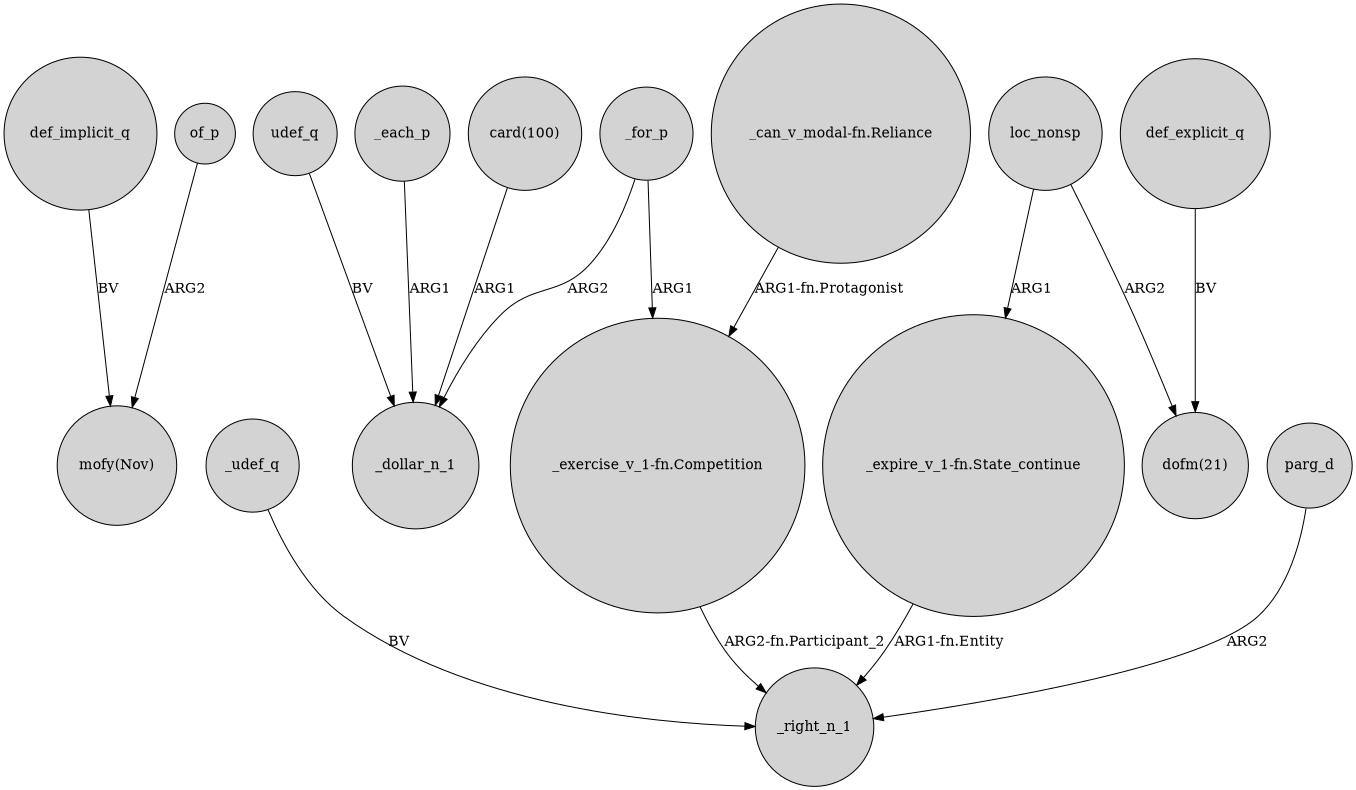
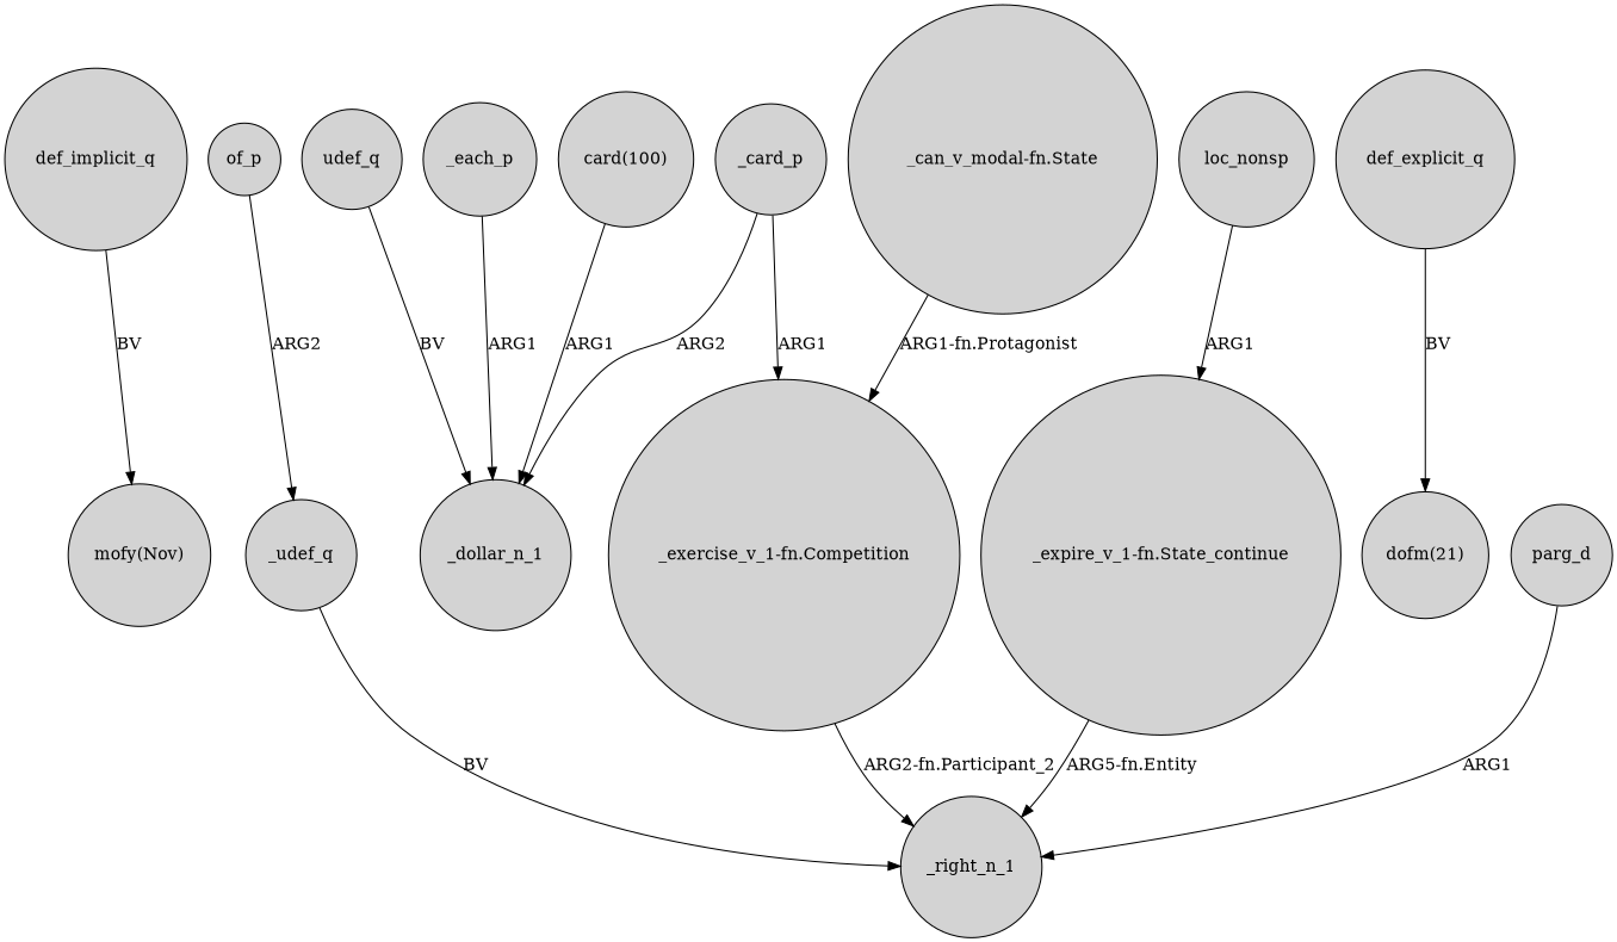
  digraph {
    node [shape=circle style=filled]
    def_implicit_q
    "mofy(Nov)"
    "_exercise_v_1-fn.Competition"
    _right_n_1
    def_explicit_q
    "dofm(21)"
    n7 [label=_udef_q]
    of_p
-   _for_p
+   _for_p [label=_card_p]
    _dollar_n_1
    loc_nonsp
    "_expire_v_1-fn.State_continue"
-   "_can_v_modal-fn.Reliance"
+   "_can_v_modal-fn.Reliance" [label="_can_v_modal-fn.State"]
    _each_p
    "card(100)"
    parg_d
    udef_q
    def_implicit_q -> "mofy(Nov)" [label=BV]
    "_exercise_v_1-fn.Competition" -> _right_n_1 [label="ARG2-fn.Participant_2"]
    def_explicit_q -> "dofm(21)" [label=BV]
    n7 -> _right_n_1 [label=BV]
-   of_p -> "mofy(Nov)" [label=ARG2]
+   of_p -> n7 [label=ARG2]
    _for_p -> "_exercise_v_1-fn.Competition" [label=ARG1]
    _for_p -> _dollar_n_1 [label=ARG2]
-   loc_nonsp -> "dofm(21)" [label=ARG2]
    loc_nonsp -> "_expire_v_1-fn.State_continue" [label=ARG1]
-   "_expire_v_1-fn.State_continue" -> _right_n_1 [label="ARG1-fn.Entity"]
+   "_expire_v_1-fn.State_continue" -> _right_n_1 [label="ARG5-fn.Entity"]
    "_can_v_modal-fn.Reliance" -> "_exercise_v_1-fn.Competition" [label="ARG1-fn.Protagonist"]
    _each_p -> _dollar_n_1 [label=ARG1]
    "card(100)" -> _dollar_n_1 [label=ARG1]
-   parg_d -> _right_n_1 [label=ARG2]
+   parg_d -> _right_n_1 [label=ARG1]
    udef_q -> _dollar_n_1 [label=BV]
  }
